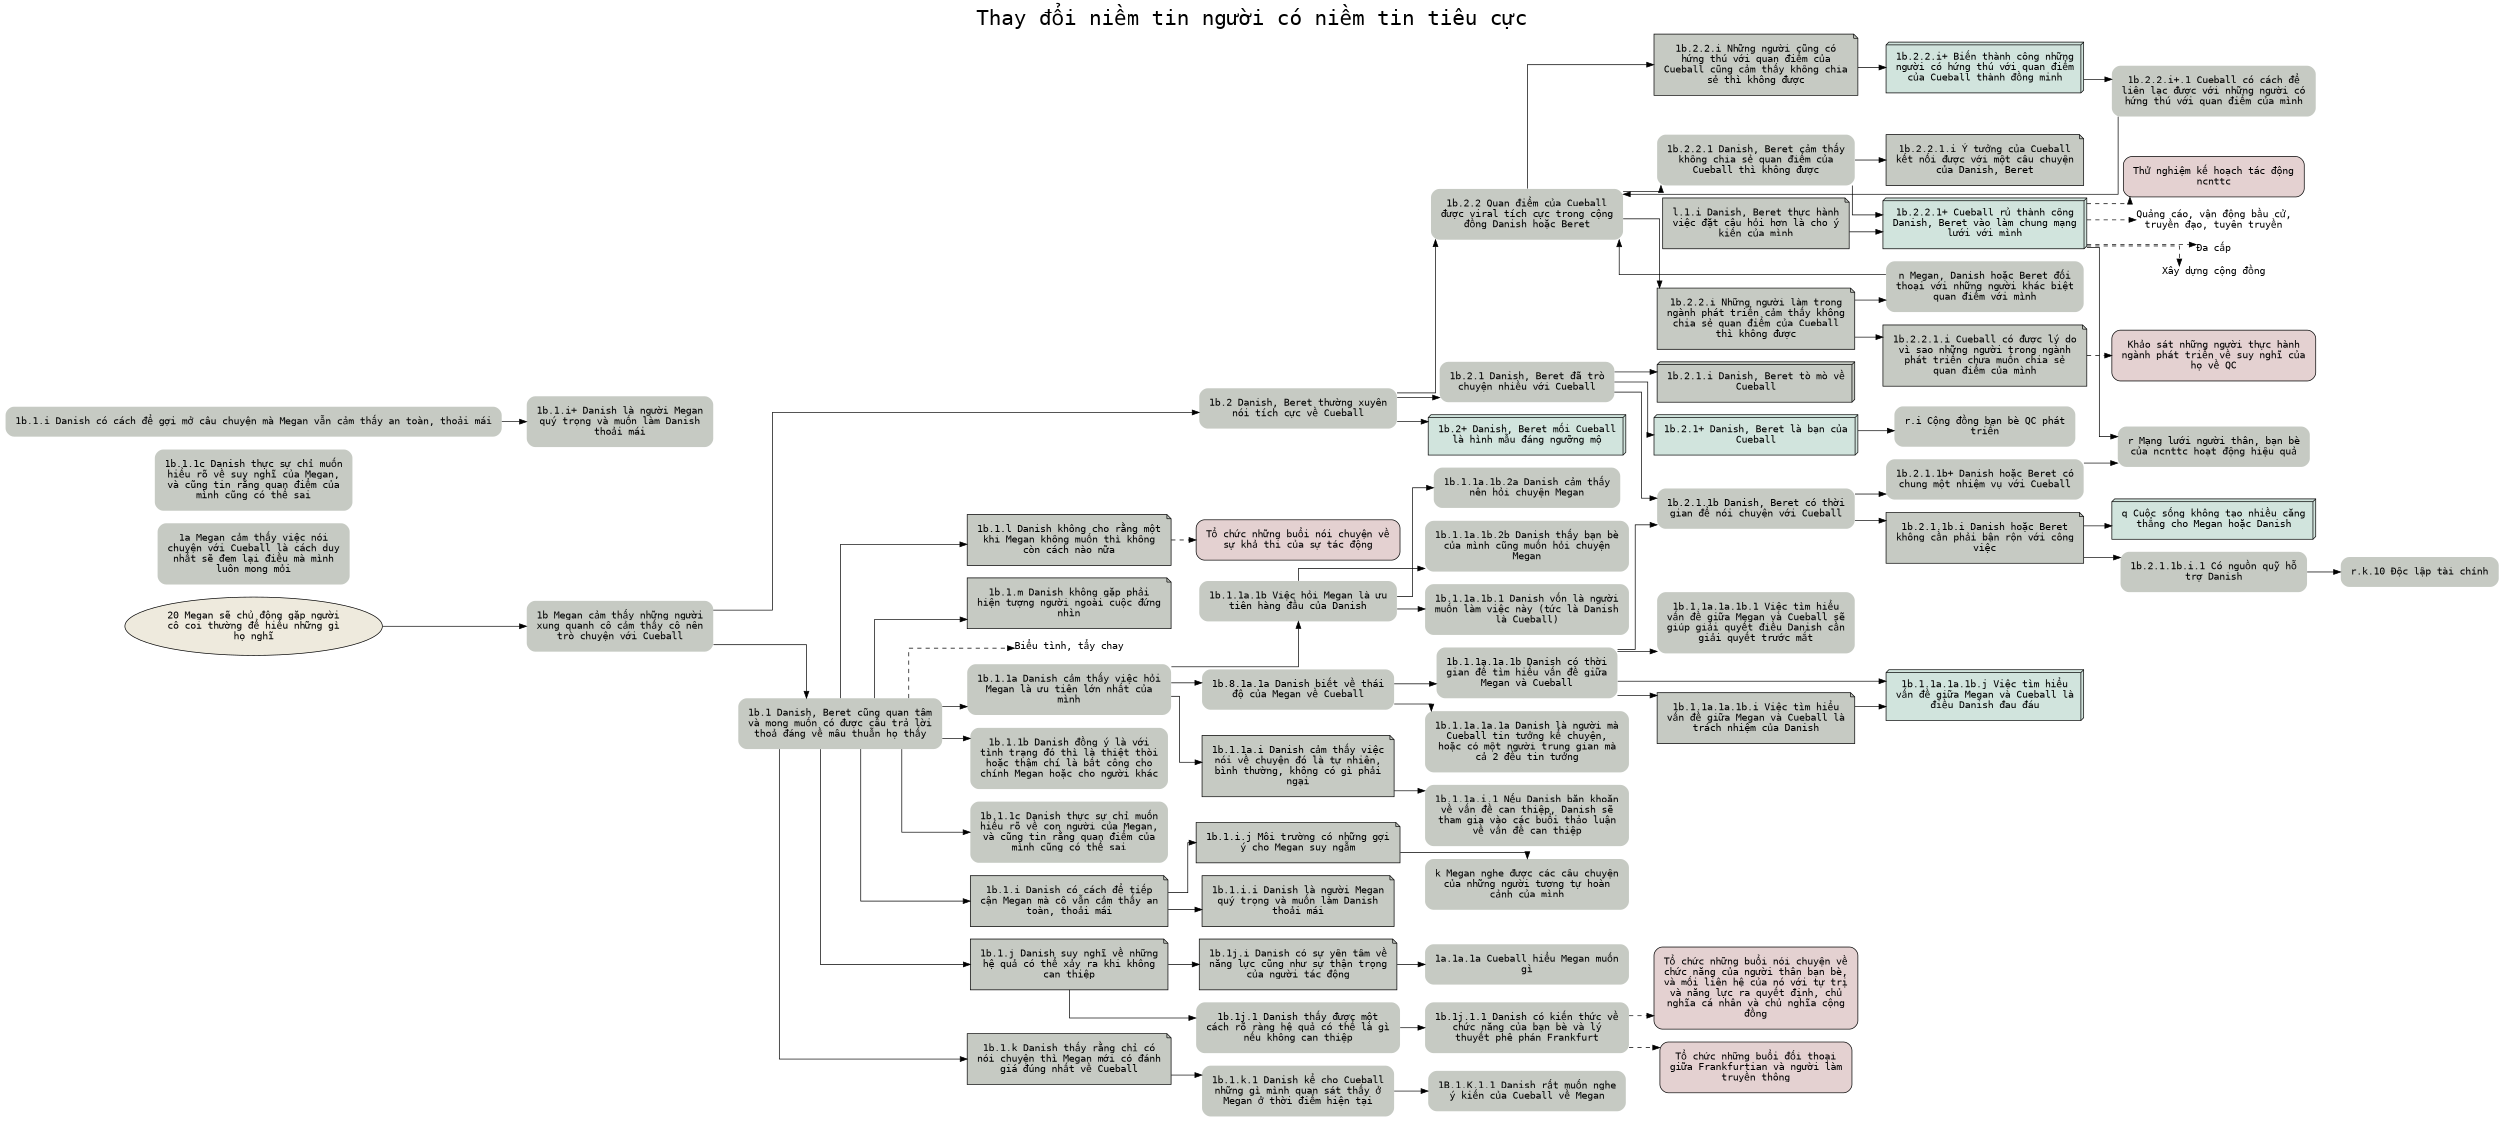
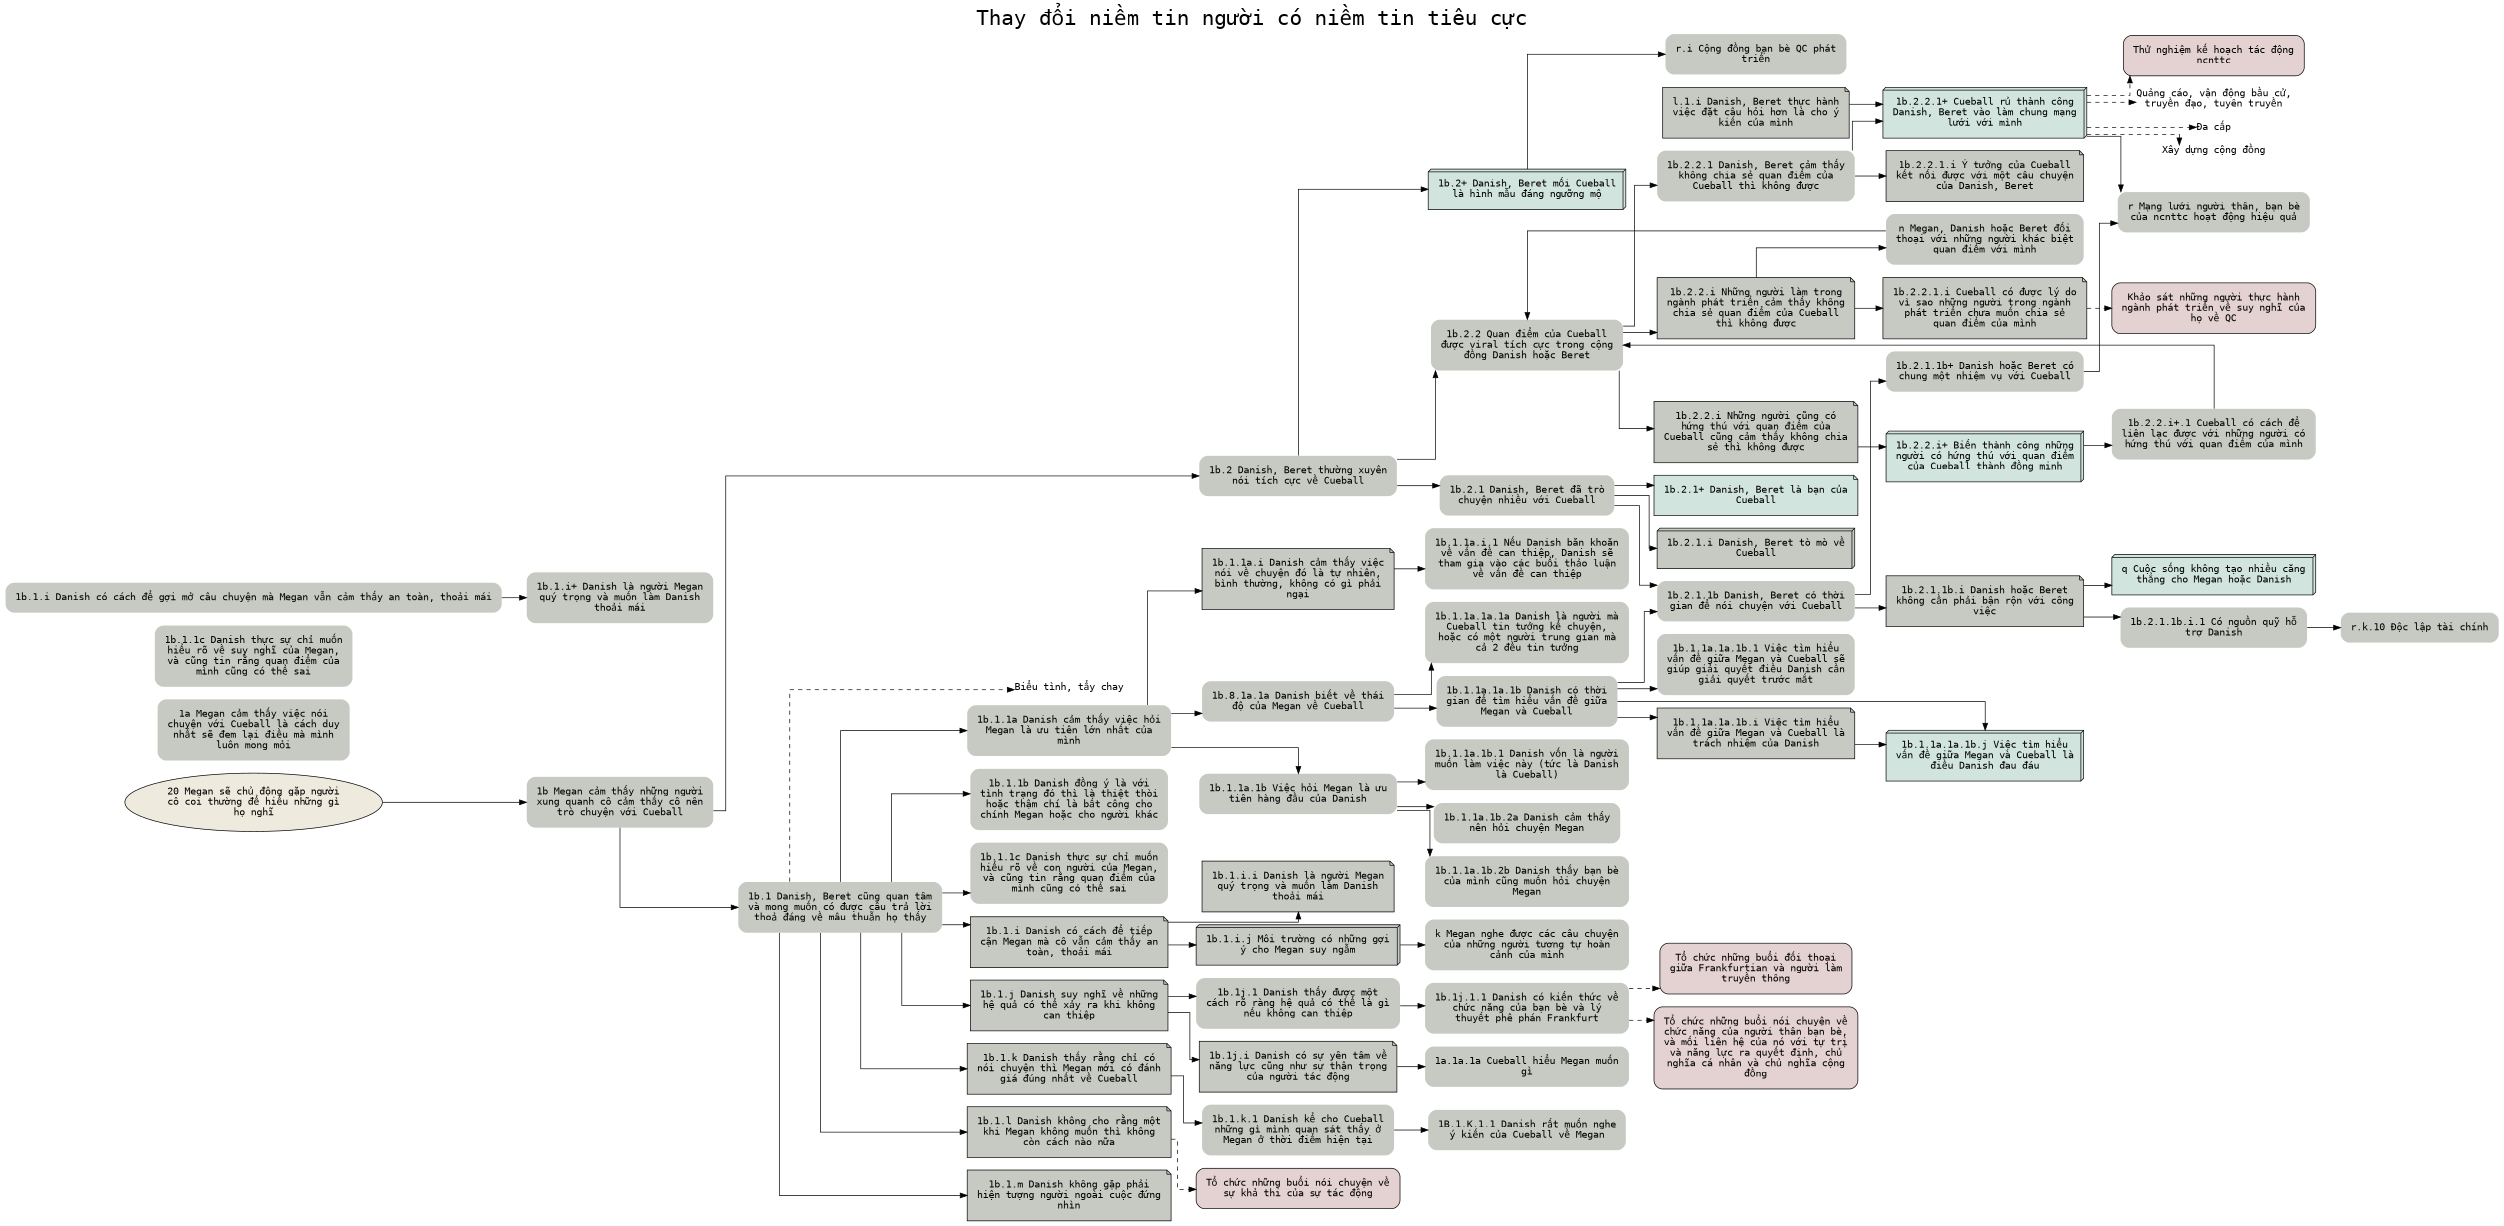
  digraph {
    fontname="DejaVu Sans Mono"
    fontsize=30
    label="Thay đổi niềm tin người có niềm tin tiêu cực"
    labelloc=t
    rankdir=LR
    splines=ortho
    style=rounded
    node [fillcolor="#c6cac3" fontname="DejaVu Sans Mono" margin=0.2 shape=plaintext style="filled, rounded"]
    edge [fontname="DejaVu Sans Mono" penwidth=1]
    n1 [fillcolor="#EEEADD" label="20 Megan sẽ chủ động gặp người\ncô coi thường để hiểu những gì\nhọ nghĩ" margin=0.1 shape=oval]
    n2 [label="1b Megan cảm thấy những người\nxung quanh cô cảm thấy cô nên\ntrò chuyện với Cueball"]
    n3 [label="1b.1 Danish, Beret cũng quan tâm\nvà mong muốn có được câu trả lời\nthoả đáng về mâu thuẫn họ thấy"]
    n4 [label="1b.2 Danish, Beret thường xuyên\nnói tích cực về Cueball"]
    n5 [label="r.i Cộng đồng bạn bè QC phát\ntriển"]
    n6 [label="r.k.10 Độc lập tài chính"]
    n7 [label="n Megan, Danish hoặc Beret đối\nthoại với những người khác biệt\nquan điểm với mình"]
    n8 [label="1b.2.2 Quan điểm của Cueball\nđược viral tích cực trong cộng\nđồng Danish hoặc Beret"]
    n9 [label="1b.2.2.1 Danish, Beret cảm thấy\nkhông chia sẻ quan điểm của\nCueball thì không được"]
    n10 [label="1b.2.2.i Những người làm trong\nngành phát triển cảm thấy không\nchia sẻ quan điểm của Cueball\nthì không được" shape=note style=filled]
    n11 [label="1b.2.2.i Những người cũng có\nhứng thú với quan điểm của\nCueball cũng cảm thấy không chia\nsẻ thì không được" shape=note style=filled]
    n12 [label="1a Megan cảm thấy việc nói\nchuyện với Cueball là cách duy\nnhất sẽ đem lại điều mà mình\nluôn mong mỏi"]
    n13 [label="1b.1.1a Danish cảm thấy việc hỏi\nMegan là ưu tiên lớn nhất của\nmình"]
    n14 [label="1b.1.1b Danish đồng ý là với\ntình trạng đó thì là thiệt thòi\nhoặc thậm chí là bất công cho\nchính Megan hoặc cho người khác"]
    n15 [label="1b.1.1c Danish thực sự chỉ muốn\nhiểu rõ về con người của Megan,\nvà cũng tin rằng quan điểm của\nmình cũng có thể sai"]
    n16 [label="1b.1.i Danish có cách để tiếp\ncận Megan mà cô vẫn cảm thấy an\ntoàn, thoải mái" shape=note style=filled]
    n17 [label="1b.1.j Danish suy nghĩ về những\nhệ quả có thể xảy ra khi không\ncan thiệp" shape=note style=filled]
    n18 [label="1b.1.k Danish thấy rằng chỉ có\nnói chuyện thì Megan mới có đánh\ngiá đúng nhất về Cueball" shape=note style=filled]
    n19 [label="1b.1.l Danish không cho rằng một\nkhi Megan không muốn thì không\ncòn cách nào nữa" shape=note style=filled]
    n20 [label="1b.1.m Danish không gặp phải\nhiện tượng người ngoài cuộc đứng\nnhìn" shape=note style=filled]
    n21 [fillcolor=white label="Biểu tình, tẩy chay" shape=plain]
    n22 [label="1b.2.1 Danish, Beret đã trò\nchuyện nhiều với Cueball"]
    n23 [fillcolor="#D1E4DD" label="1b.2+ Danish, Beret mối Cueball\nlà hình mẫu đáng ngưỡng mộ" shape=box3d]
    n24 [label="1b.2.2.i+.1 Cueball có cách để\nliên lạc được với những người có\nhứng thú với quan điểm của mình"]
    n25 [fillcolor="#D1E4DD" label="1b.2.2.1+ Cueball rủ thành công\nDanish, Beret vào làm chung mạng\nlưới với mình" shape=box3d]
    n26 [label="1b.2.2.1.i Ý tưởng của Cueball\nkết nối được với một câu chuyện\ncủa Danish, Beret" shape=note style=filled]
    n27 [label="r Mạng lưới người thân, bạn bè\ncủa ncnttc hoạt động hiệu quả"]
    n28 [fillcolor=white label="Quảng cáo, vận động bầu cử,\ntruyền đạo, tuyên truyền" shape=plain]
    n29 [fillcolor=white label="Đa cấp" shape=plain]
    n30 [fillcolor=white label="Xây dựng cộng đồng" shape=plain]
    n31 [fillcolor="#E4D1D1" label="Thử nghiệm kế hoạch tác động\nncnttc" shape=polygon]
    n32 [label="1b.2.1.1b.i.1 Có nguồn quỹ hỗ\ntrợ Danish"]
    n33 [label="1b.2.1.1b+ Danish hoặc Beret có\nchung một nhiệm vụ với Cueball"]
    n34 [label="1b.2.1.1b Danish, Beret có thời\ngian để nói chuyện với Cueball"]
    n35 [label="1b.2.1.1b.i Danish hoặc Beret\nkhông cần phải bận rộn với công\nviệc" shape=note style=filled]
    n36 [fillcolor="#D1E4DD" label="q Cuộc sống không tạo nhiều căng\nthẳng cho Megan hoặc Danish" shape=box3d]
-   n37 [fillcolor="#D1E4DD" label="1b.2.1+ Danish, Beret là bạn của\nCueball" shape=box3d]
+   n37 [fillcolor="#D1E4DD" label="1b.2.1+ Danish, Beret là bạn của\nCueball" shape=note]
    n38 [label="1b.2.1.i Danish, Beret tò mò về\nCueball" shape=box3d style=filled]
    n39 [label="1b.2.2.1.i Cueball có được lý do\nvì sao những người trong ngành\nphát triển chưa muốn chia sẻ\nquan điểm của mình" shape=note style=filled]
    n40 [fillcolor="#D1E4DD" label="1b.2.2.i+ Biến thành công những\nngười có hứng thú với quan điểm\ncủa Cueball thành đồng minh" shape=box3d]
    n41 [label="1a.1a.1a Cueball hiểu Megan muốn\ngì"]
    n42 [label="1b.1j.1.1 Danish có kiến thức về\nchức năng của bạn bè và lý\nthuyết phê phán Frankfurt"]
    n43 [fillcolor="#E4D1D1" label="Tổ chức những buổi nói chuyện về\nchức năng của người thân bạn bè,\nvà mối liên hệ của nó với tự trị\nvà năng lực ra quyết định, chủ\nnghĩa cá nhân và chủ nghĩa cộng\nđồng" shape=polygon]
    n44 [fillcolor="#E4D1D1" label="Tổ chức những buổi đối thoại\ngiữa Frankfurtian và người làm\ntruyền thông" shape=polygon]
    n45 [label="1B.1.K.1.1 Danish rất muốn nghe\ný kiến của Cueball về Megan"]
    n46 [label="1b.1.k.1 Danish kể cho Cueball\nnhững gì mình quan sát thấy ở\nMegan ở thời điểm hiện tại"]
    n47 [label="1b.1j.1 Danish thấy được một\ncách rõ ràng hệ quả có thể là gì\nnếu không can thiệp"]
    n48 [label="k Megan nghe được các câu chuyện\ncủa những người tương tự hoàn\ncảnh của mình"]
    n49 [label="1b.1.1a.i.1 Nếu Danish băn khoăn\nvề vấn đề can thiệp, Danish sẽ\ntham gia vào các buổi thảo luận\nvề vấn đề can thiệp"]
    n50 [label="1b.1.1a.1b.1 Danish vốn là người\nmuốn làm việc này (tức là Danish\nlà Cueball)"]
    n51 [label="1b.1.1a.1b.2a Danish cảm thấy\nnên hỏi chuyện Megan"]
    n52 [label="1b.1.1a.1b.2b Danish thấy bạn bè\ncủa mình cũng muốn hỏi chuyện\nMegan"]
    n53 [label="1b.1.1a.1a.1b.1 Việc tìm hiểu\nvấn đề giữa Megan và Cueball sẽ\ngiúp giải quyết điều Danish cần\ngiải quyết trước mắt"]
    n54 [label="1b.1.1a.1a.1a Danish là người mà\nCueball tin tưởng kể chuyện,\nhoặc có một người trung gian mà\ncả 2 đều tin tưởng"]
    n55 [label="1b.1.1a.1a.1b Danish có thời\ngian để tìm hiểu vấn đề giữa\nMegan và Cueball"]
    n56 [fillcolor="#D1E4DD" label="1b.1.1a.1a.1b.j Việc tìm hiểu\nvấn đề giữa Megan và Cueball là\nđiều Danish đau đáu" shape=box3d]
    n57 [label="1b.1.1a.1a.1b.i Việc tìm hiểu\nvấn đề giữa Megan và Cueball là\ntrách nhiệm của Danish" shape=note style=filled]
    n58 [label="1b.8.1a.1a Danish biết về thái\nđộ của Megan về Cueball"]
    n59 [label="1b.1.1a.1b Việc hỏi Megan là ưu\ntiên hàng đầu của Danish"]
    n60 [label="1b.1.1a.i Danish cảm thấy việc\nnói về chuyện đó là tự nhiên,\nbình thường, không có gì phải\nngại" shape=note style=filled]
    n61 [label="1b.1.i.i Danish là người Megan\nquý trọng và muốn làm Danish\nthoải mái" shape=note style=filled]
-   n62 [label="1b.1.i.j Môi trường có những gợi\ný cho Megan suy ngẫm" shape=note style=filled]
+   n62 [label="1b.1.i.j Môi trường có những gợi\ný cho Megan suy ngẫm" shape=box3d style=filled]
    n63 [label="1b.1j.i Danish có sự yên tâm về\nnăng lực cũng như sự thận trọng\ncủa người tác động" shape=note style=filled]
    n64 [fillcolor="#E4D1D1" label="Tổ chức những buổi nói chuyện về\nsự khả thi của sự tác động" shape=polygon]
    n65 [label="l.1.i Danish, Beret thực hành\nviệc đặt câu hỏi hơn là cho ý\nkiến của mình" shape=note style=filled]
    n66 [fillcolor="#E4D1D1" label="Khảo sát những người thực hành\nngành phát triển về suy nghĩ của\nhọ về QC" shape=polygon]
    n67 [label="1b.1.1c Danish thực sự chỉ muốn\nhiểu rõ về suy nghĩ của Megan,\nvà cũng tin rằng quan điểm của\nmình cũng có thể sai"]
    n68 [label="1b.1.i+ Danish là người Megan\nquý trọng và muốn làm Danish\nthoải mái"]
    "1b.1.i Danish có cách để gợi mở câu chuyện mà Megan vẫn cảm thấy an toàn, thoải mái"
    n1 -> n2
    n2 -> n3
    n2 -> n4
    n3 -> n13
    n3 -> n14
    n3 -> n15
    n3 -> n16
    n3 -> n17
    n3 -> n18
    n3 -> n19
    n3 -> n20
    n3 -> n21 [style=dashed]
    n4 -> n8
    n4 -> n22
    n4 -> n23
    n7 -> n8
    n8 -> n9
    n8 -> n10
    n8 -> n11
    n9 -> n25
    n9 -> n26
    n10 -> n7
    n10 -> n39
    n11 -> n40
    n13 -> n58
    n13 -> n59
    n13 -> n60
    n16 -> n61
    n16 -> n62
    n17 -> n47
    n17 -> n63
    n18 -> n46
    n19 -> n64 [style=dashed]
    n22 -> n34
    n22 -> n37
    n22 -> n38
    n24 -> n8
    n25 -> n27
    n25 -> n28 [style=dashed]
    n25 -> n29 [style=dashed]
    n25 -> n30 [style=dashed]
    n25 -> n31 [style=dashed]
    n32 -> n6
    n33 -> n27
    n34 -> n33
    n34 -> n35
    n35 -> n32
    n35 -> n36
-   n37 -> n5
+   n23 -> n5
    n39 -> n66 [style=dashed]
    n40 -> n24
    n42 -> n43 [style=dashed]
    n42 -> n44 [style=dashed]
    n46 -> n45
    n47 -> n42
    n55 -> n34
    n55 -> n53
    n55 -> n56
    n55 -> n57
    n57 -> n56
    n58 -> n54
    n58 -> n55
    n59 -> n50
    n59 -> n51
    n59 -> n52
    n60 -> n49
    n62 -> n48
    n63 -> n41
    n65 -> n25
    "1b.1.i Danish có cách để gợi mở câu chuyện mà Megan vẫn cảm thấy an toàn, thoải mái" -> n68
  }
